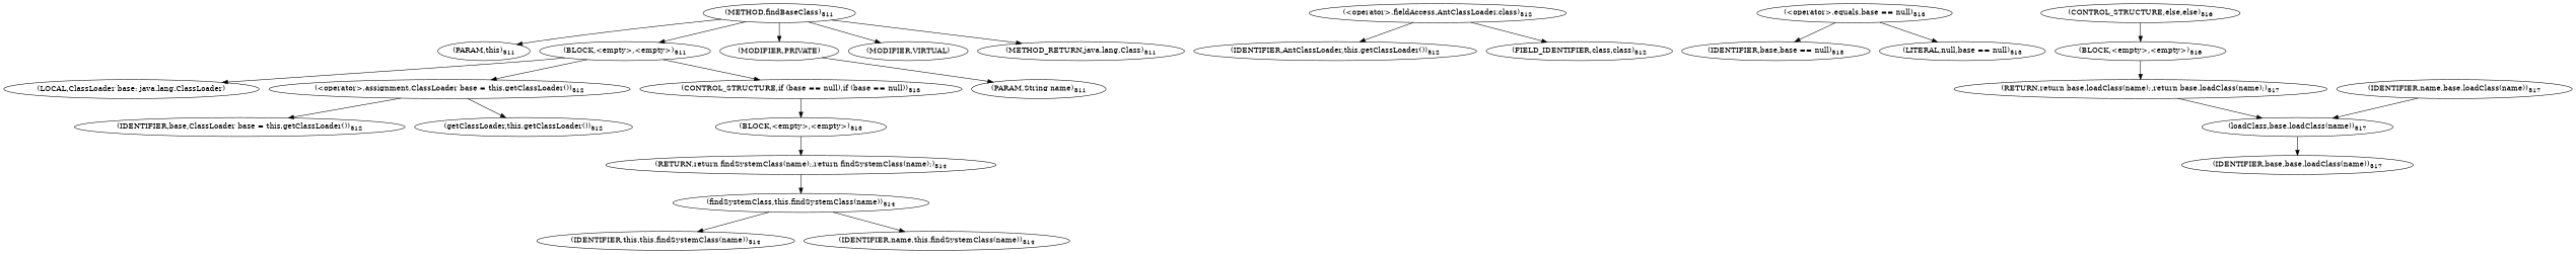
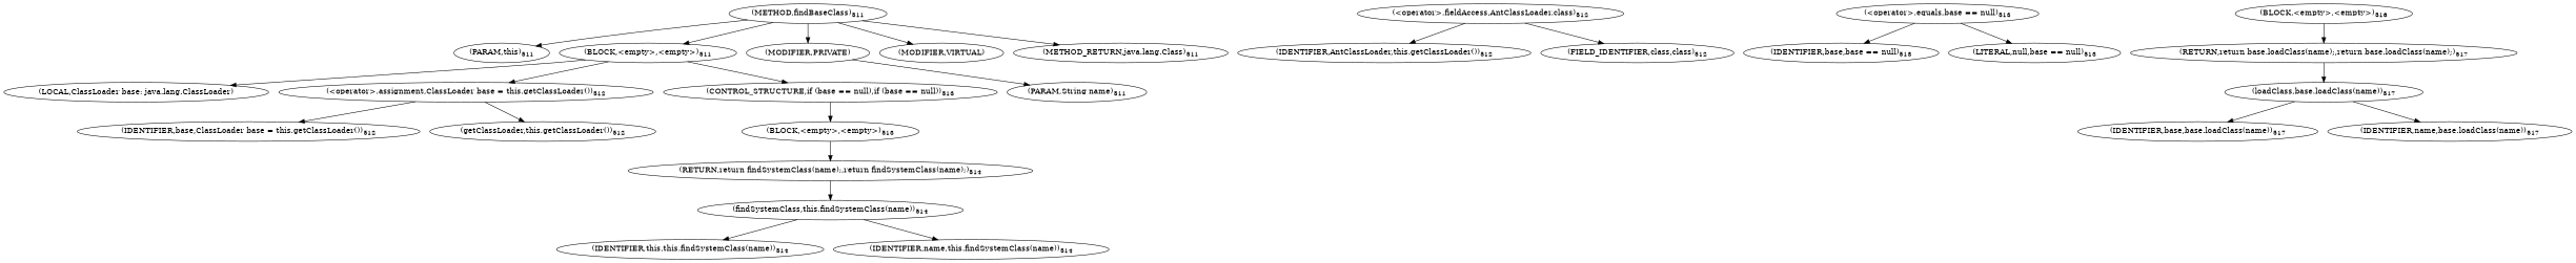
  digraph {
    n1 [label=<(METHOD,findBaseClass)<SUB>511</SUB>>]
    n2 [label=<(PARAM,this)<SUB>511</SUB>>]
    n3 [label=<(BLOCK,&lt;empty&gt;,&lt;empty&gt;)<SUB>511</SUB>>]
    n4 [label=<(MODIFIER,PRIVATE)>]
    n5 [label=<(MODIFIER,VIRTUAL)>]
    n6 [label=<(METHOD_RETURN,java.lang.Class)<SUB>511</SUB>>]
    n7 [label=<(PARAM,String name)<SUB>511</SUB>>]
    n8 [label=<(LOCAL,ClassLoader base: java.lang.ClassLoader)>]
    n9 [label=<(&lt;operator&gt;.assignment,ClassLoader base = this.getClassLoader())<SUB>512</SUB>>]
    n10 [label=<(CONTROL_STRUCTURE,if (base == null),if (base == null))<SUB>513</SUB>>]
    n11 [label=<(IDENTIFIER,base,ClassLoader base = this.getClassLoader())<SUB>512</SUB>>]
    n12 [label=<(getClassLoader,this.getClassLoader())<SUB>512</SUB>>]
    n13 [label=<(BLOCK,&lt;empty&gt;,&lt;empty&gt;)<SUB>513</SUB>>]
    n14 [label=<(&lt;operator&gt;.fieldAccess,AntClassLoader.class)<SUB>512</SUB>>]
    n15 [label=<(IDENTIFIER,AntClassLoader,this.getClassLoader())<SUB>512</SUB>>]
    n16 [label=<(FIELD_IDENTIFIER,class,class)<SUB>512</SUB>>]
    n17 [label=<(&lt;operator&gt;.equals,base == null)<SUB>513</SUB>>]
    n18 [label=<(IDENTIFIER,base,base == null)<SUB>513</SUB>>]
    n19 [label=<(LITERAL,null,base == null)<SUB>513</SUB>>]
    n20 [label=<(RETURN,return findSystemClass(name);,return findSystemClass(name);)<SUB>514</SUB>>]
-   n21 [label=<(CONTROL_STRUCTURE,else,else)<SUB>516</SUB>>]
    n22 [label=<(BLOCK,&lt;empty&gt;,&lt;empty&gt;)<SUB>516</SUB>>]
    n23 [label=<(findSystemClass,this.findSystemClass(name))<SUB>514</SUB>>]
    n24 [label=<(IDENTIFIER,this,this.findSystemClass(name))<SUB>514</SUB>>]
    n25 [label=<(IDENTIFIER,name,this.findSystemClass(name))<SUB>514</SUB>>]
    n26 [label=<(RETURN,return base.loadClass(name);,return base.loadClass(name);)<SUB>517</SUB>>]
    n27 [label=<(loadClass,base.loadClass(name))<SUB>517</SUB>>]
    n28 [label=<(IDENTIFIER,base,base.loadClass(name))<SUB>517</SUB>>]
    n29 [label=<(IDENTIFIER,name,base.loadClass(name))<SUB>517</SUB>>]
    n1 -> n2
    n1 -> n3
    n1 -> n4
    n1 -> n5
    n1 -> n6
    n3 -> n8
    n3 -> n9
    n3 -> n10
    n4 -> n7
    n9 -> n11
    n9 -> n12
    n10 -> n13
    n13 -> n20
    n14 -> n15
    n14 -> n16
    n17 -> n18
    n17 -> n19
    n20 -> n23
-   n21 -> n22
    n22 -> n26
    n23 -> n24
    n23 -> n25
    n26 -> n27
    n27 -> n28
-   n29 -> n27
+   n27 -> n29
  }
